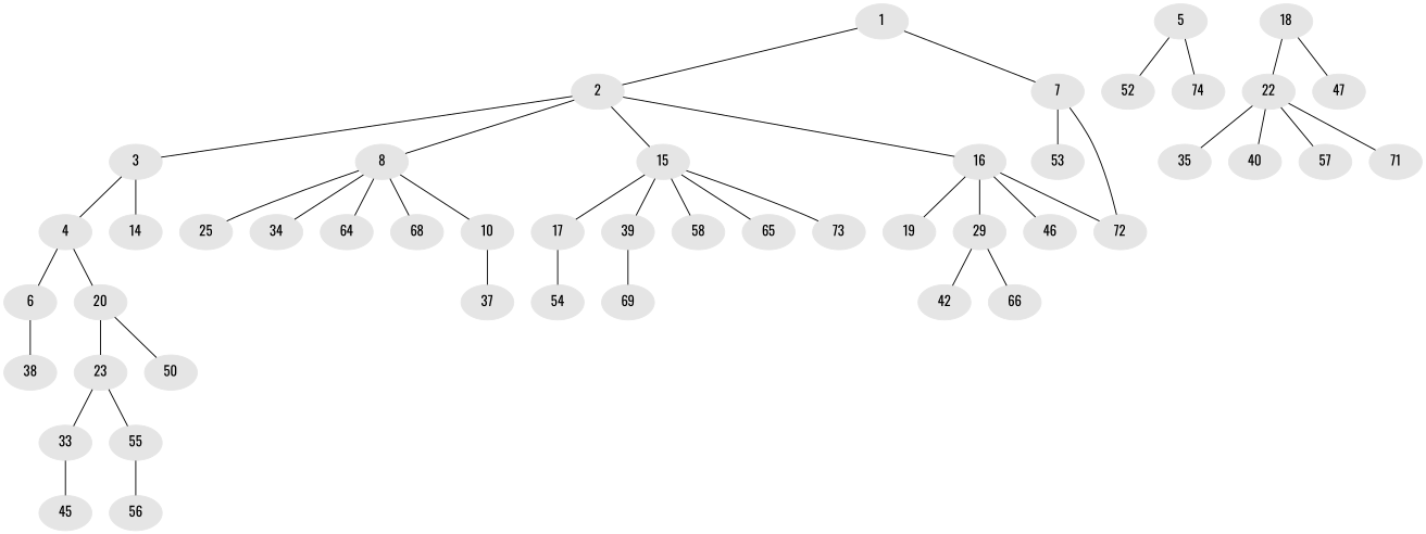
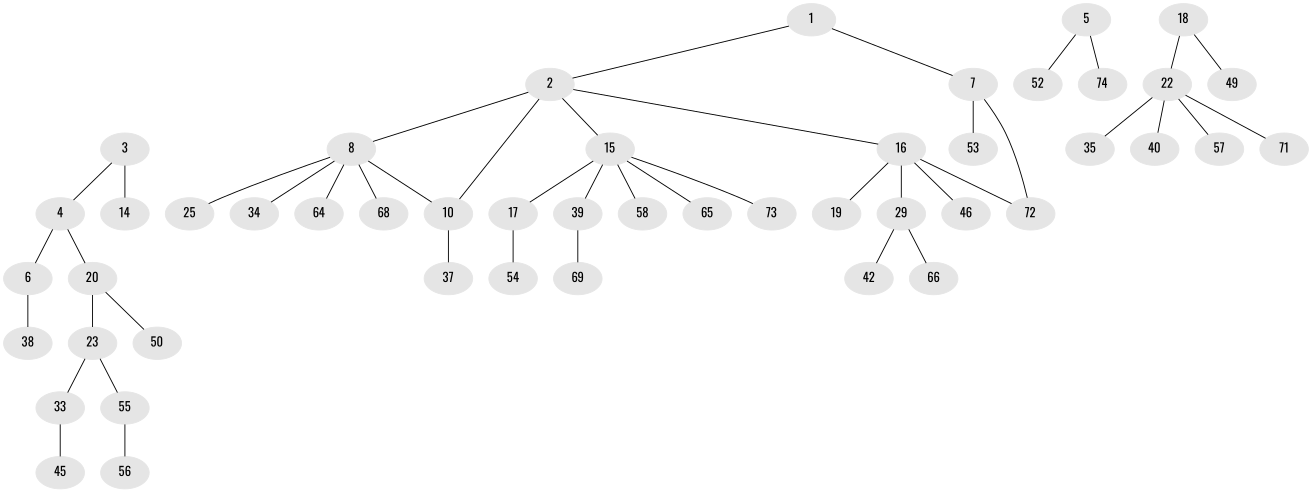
  graph {
    fontname=Oswald
    node [color=gray90 fontname=Oswald style=filled]
    edge [fontname=Oswald]
    1 [super="+59"]
    2
    7 [super="+9"]
    3 [super="+13"]
    8 [super="+11"]
    15 [super="+28"]
    16 [super="+44"]
    53
    72
    4
    14
    10
    25 [super="+48"]
    34 [super="+36"]
    64 [super="+67"]
    68 [super="+70"]
    17 [super="+21"]
    39 [super="+43"]
    58
    65
    73
    19
    29 [super="+32"]
    46 [super="+60"]
    6
    20 [super="+26"]
    5 [super="+24"]
    52 [super="+63"]
    74
    38 [super="+41"]
    23 [super="+27"]
    50
    18 [super="+31"]
    22 [super="+30"]
-   47
+   47 [label=49]
    37 [super="+51"]
    54
    69
    42
    66 [super="+76"]
    35
    40
    57
    71
    33
    55 [super="+62"]
    45 [super="+75"]
    56 [super="+61"]
    1 -- 2
    1 -- 7
-   2 -- 3
+   2 -- 10
    2 -- 8
    2 -- 15
    2 -- 16
    7 -- 53
    7 -- 72
    3 -- 4
    3 -- 14
    8 -- 10
    8 -- 25
    8 -- 34
    8 -- 64
    8 -- 68
    15 -- 17
    15 -- 39
    15 -- 58
    15 -- 65
    15 -- 73
    16 -- 72
    16 -- 19
    16 -- 29
    16 -- 46
    4 -- 6
    4 -- 20
    10 -- 37
    17 -- 54
    39 -- 69
    29 -- 42
    29 -- 66
    6 -- 38
    20 -- 23
    20 -- 50
    5 -- 52
    5 -- 74
    23 -- 33
    23 -- 55
    18 -- 22
    18 -- 47
    22 -- 35
    22 -- 40
    22 -- 57
    22 -- 71
    33 -- 45
    55 -- 56
  }
